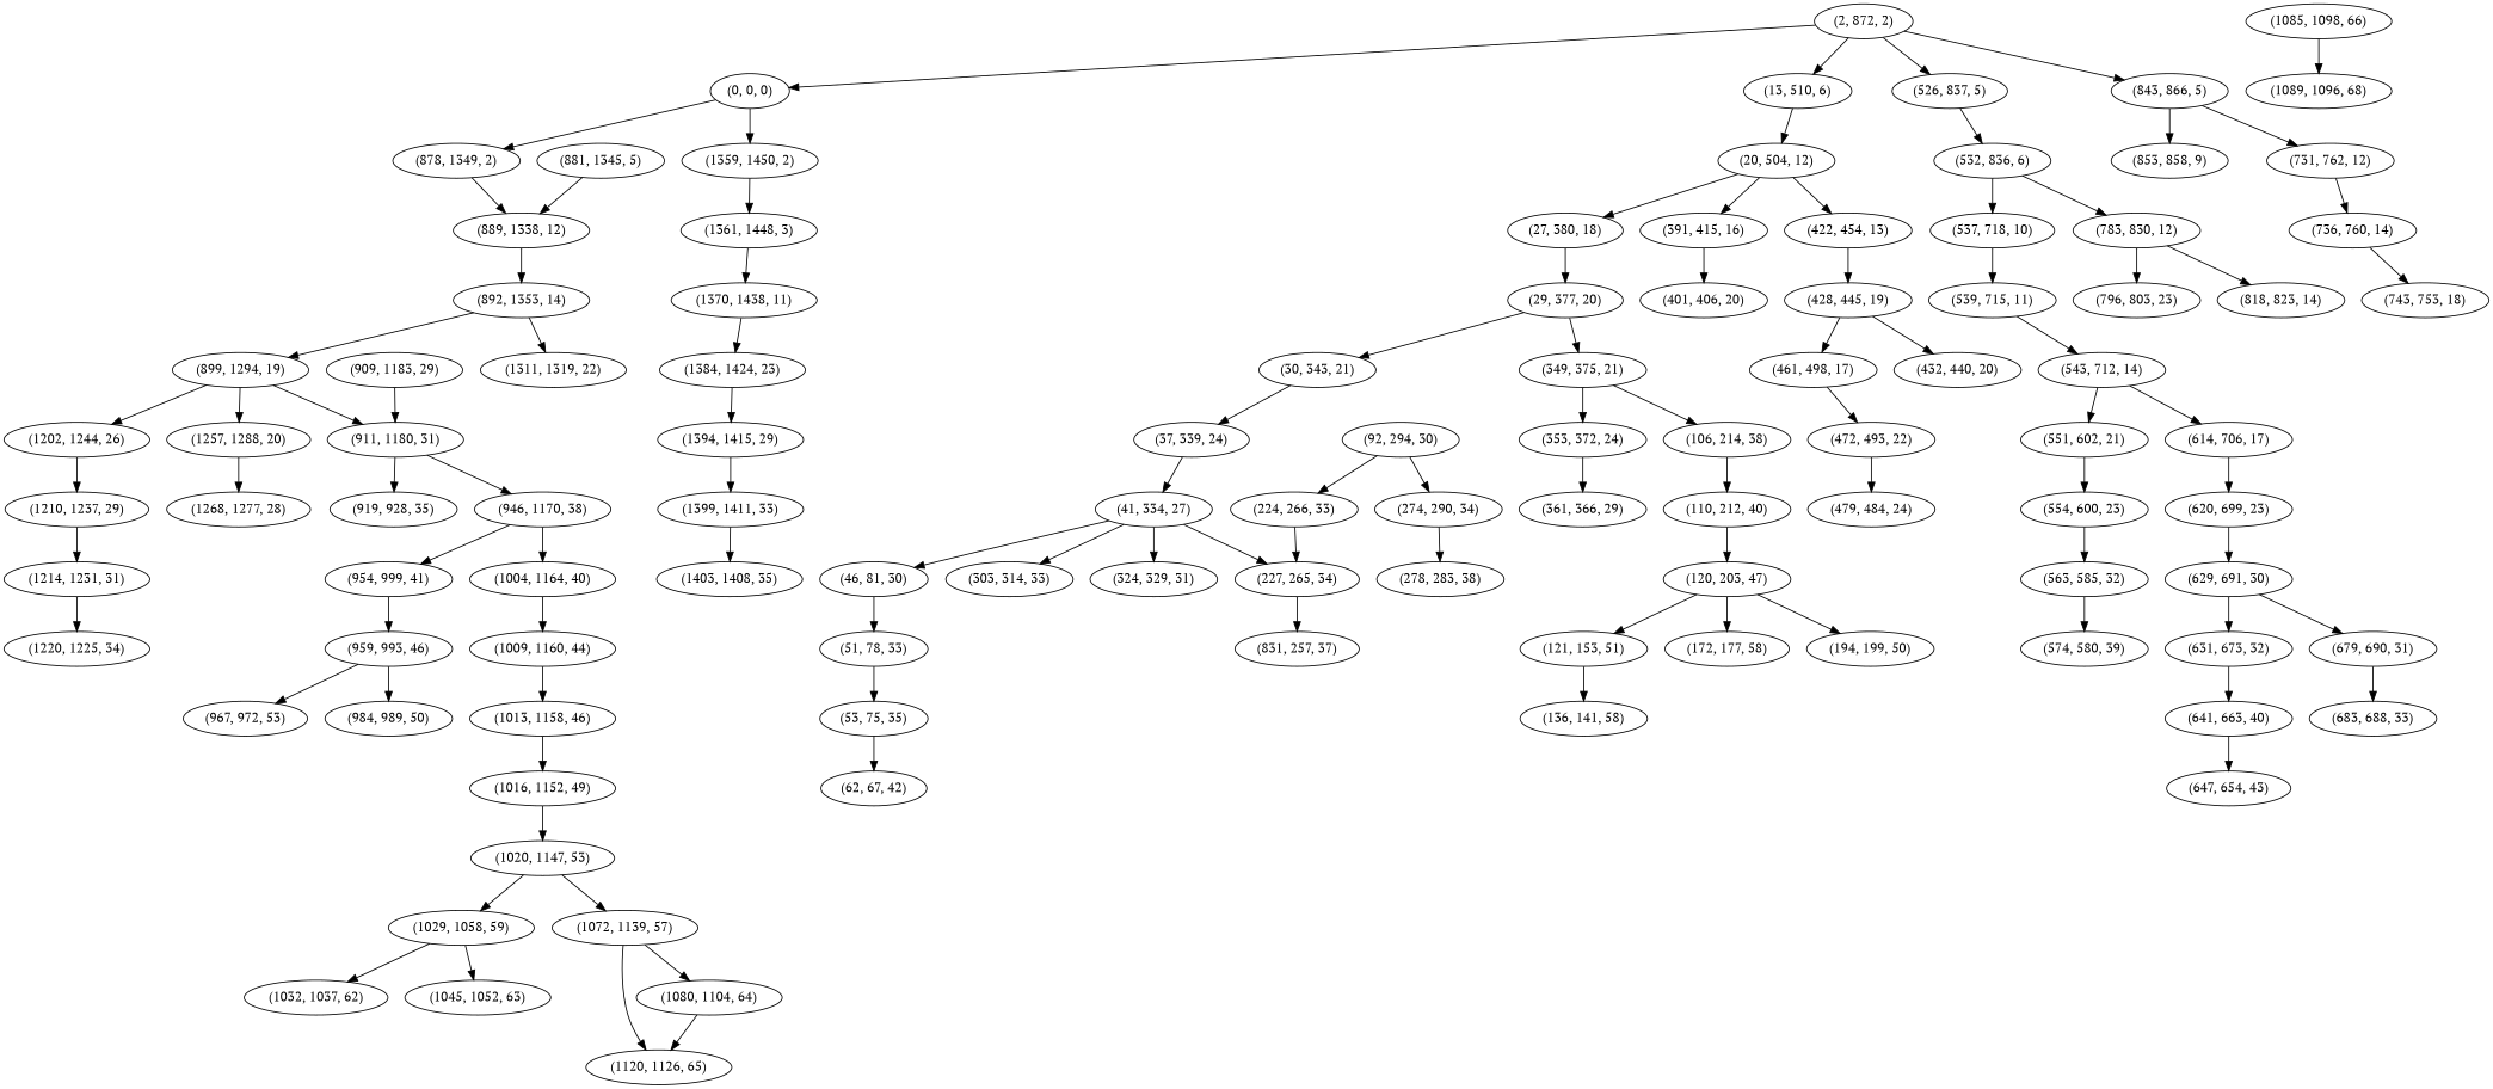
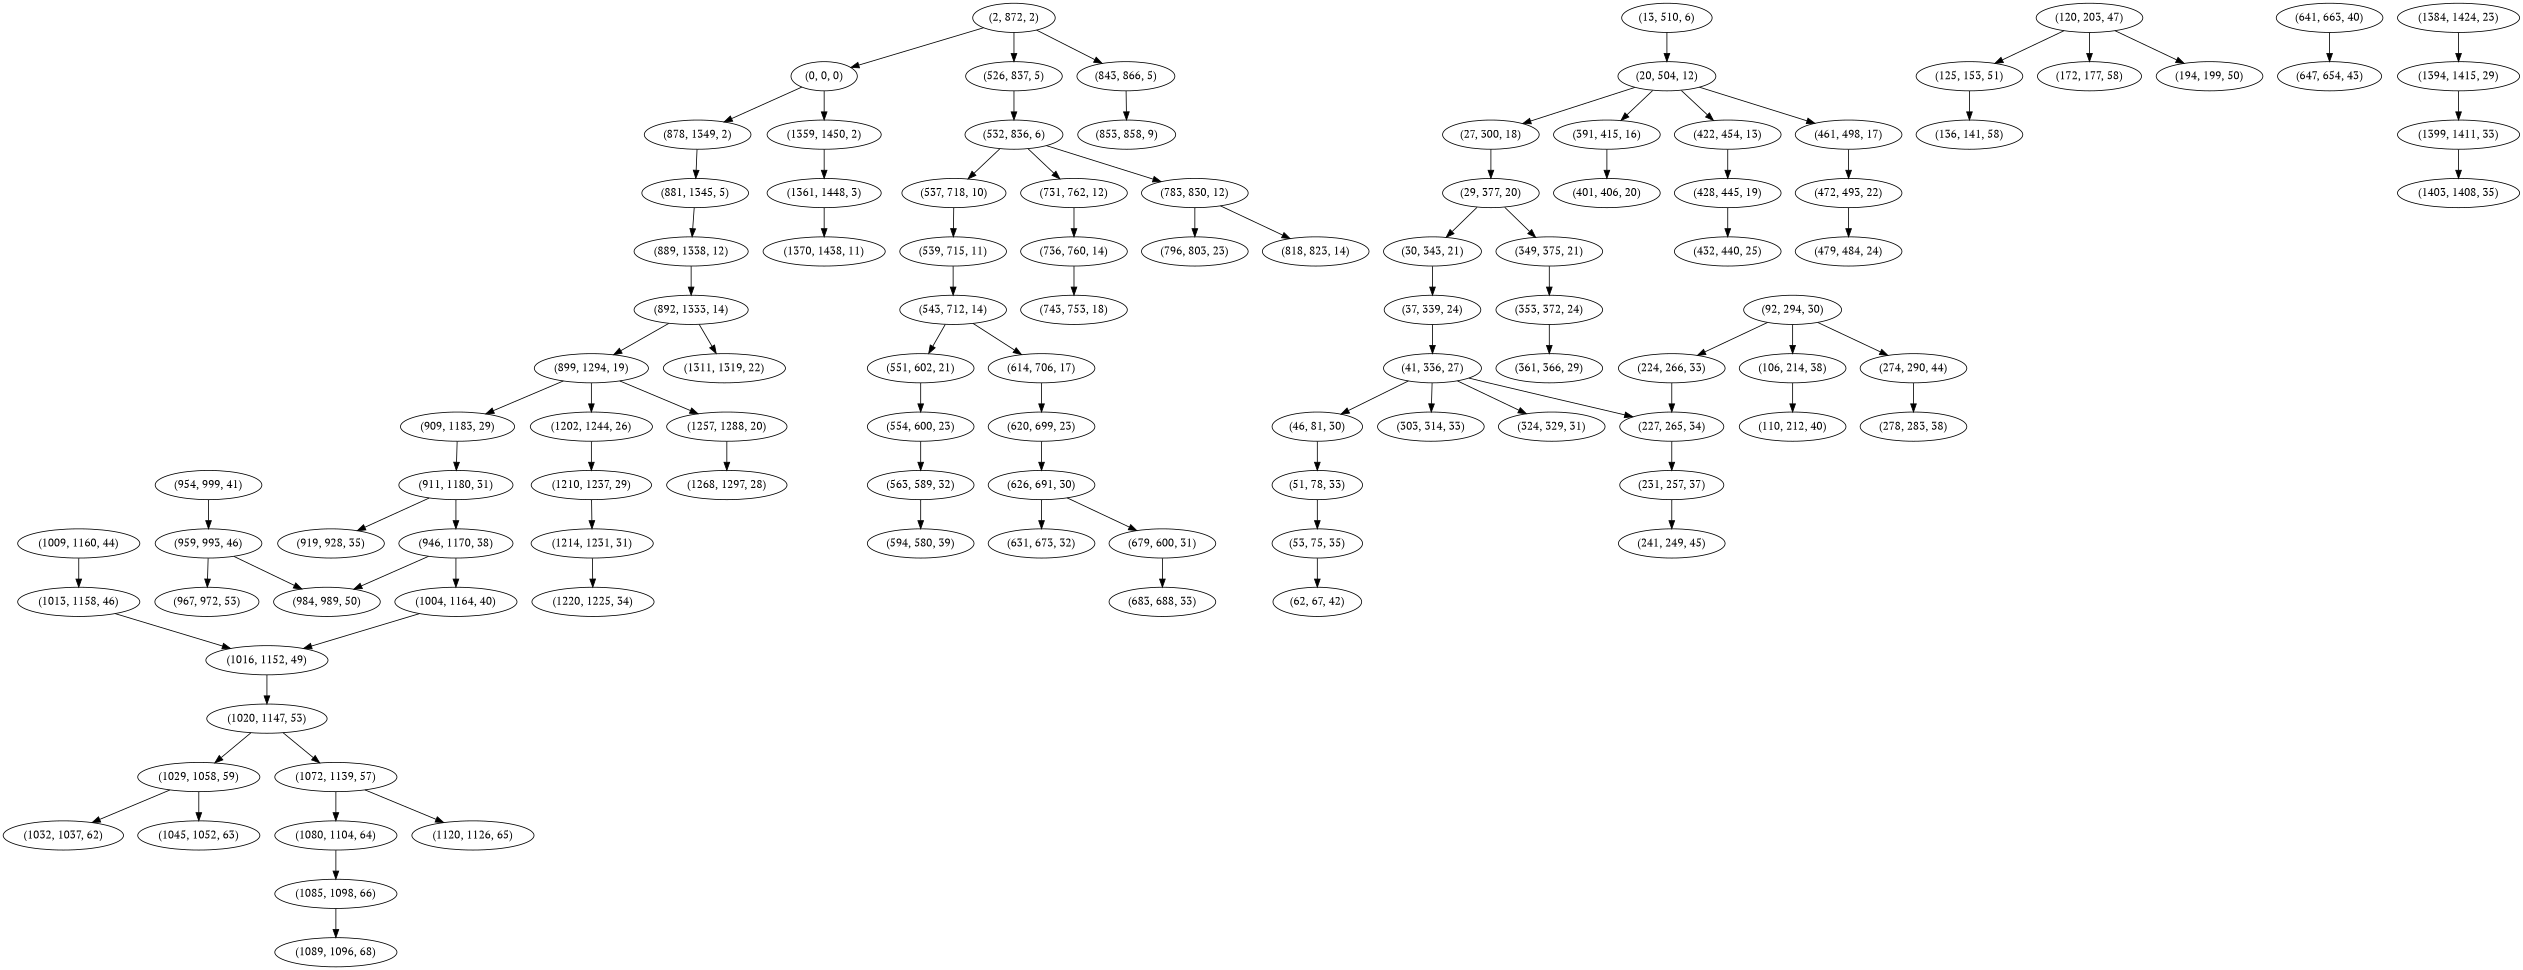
  digraph {
    fontname="PT Serif"
    node [fontname="PT Serif"]
    edge [fontname="PT Serif"]
    "(0, 0, 0)"
    "(878, 1349, 2)"
    "(1359, 1450, 2)"
    "(2, 872, 2)"
    "(13, 510, 6)"
    "(526, 837, 5)"
    "(843, 866, 5)"
    "(881, 1345, 5)"
    "(1361, 1448, 3)"
    "(20, 504, 12)"
    "(532, 836, 6)"
    "(853, 858, 9)"
-   "(27, 380, 18)"
+   "(27, 380, 18)" [label="(27, 300, 18)"]
    "(391, 415, 16)"
    "(422, 454, 13)"
    "(461, 498, 17)"
    "(29, 377, 20)"
    "(401, 406, 20)"
    "(428, 445, 19)"
    "(472, 493, 22)"
    "(30, 343, 21)"
    "(349, 375, 21)"
    "(37, 339, 24)"
    "(353, 372, 24)"
-   "(41, 336, 27)" [label="(41, 334, 27)"]
+   "(41, 336, 27)"
    "(46, 81, 30)"
    "(303, 314, 33)"
    "(324, 329, 31)"
    "(227, 265, 34)"
    "(51, 78, 33)"
    "(92, 294, 30)"
    "(106, 214, 38)"
    "(224, 266, 33)"
-   "(274, 290, 34)"
+   "(274, 290, 34)" [label="(274, 290, 44)"]
    "(53, 75, 35)"
    "(62, 67, 42)"
    "(110, 212, 40)"
    "(278, 283, 38)"
    "(120, 203, 47)"
-   "(125, 153, 51)" [label="(121, 153, 51)"]
+   "(125, 153, 51)"
    "(172, 177, 58)"
    "(194, 199, 50)"
    "(136, 141, 58)"
-   "(231, 257, 37)" [label="(831, 257, 37)"]
+   "(231, 257, 37)"
+   "(241, 249, 45)"
    "(361, 366, 29)"
-   "(432, 440, 20)"
+   "(432, 440, 20)" [label="(432, 440, 25)"]
    "(479, 484, 24)"
    "(537, 718, 10)"
    "(731, 762, 12)"
    "(783, 830, 12)"
    "(539, 715, 11)"
    "(736, 760, 14)"
    "(796, 803, 23)"
    "(818, 823, 14)"
    "(543, 712, 14)"
    "(551, 602, 21)"
    "(614, 706, 17)"
    "(554, 600, 23)"
    "(620, 699, 23)"
-   "(563, 589, 32)" [label="(563, 585, 32)"]
-   "(574, 580, 39)"
-   "(629, 691, 30)"
+   "(563, 589, 32)"
+   "(574, 580, 39)" [label="(594, 580, 39)"]
+   "(629, 691, 30)" [label="(626, 691, 30)"]
    "(631, 673, 32)"
-   "(679, 690, 31)"
+   "(679, 690, 31)" [label="(679, 600, 31)"]
    "(641, 663, 40)"
    "(683, 688, 33)"
    "(647, 654, 43)"
    "(743, 753, 18)"
    "(889, 1338, 12)"
-   "(892, 1333, 14)" [label="(892, 1353, 14)"]
+   "(892, 1333, 14)"
    "(899, 1294, 19)"
    "(1311, 1319, 22)"
    "(909, 1183, 29)"
    "(1202, 1244, 26)"
    "(1257, 1288, 20)"
    "(911, 1180, 31)"
    "(1210, 1237, 29)"
-   "(1268, 1277, 28)"
+   "(1268, 1277, 28)" [label="(1268, 1297, 28)"]
    "(919, 928, 35)"
    "(946, 1170, 38)"
    "(954, 999, 41)"
    "(1004, 1164, 40)"
    "(959, 993, 46)"
    "(1009, 1160, 44)"
    "(967, 972, 53)"
    "(984, 989, 50)"
    "(1013, 1158, 46)"
    "(1016, 1152, 49)"
    "(1020, 1147, 53)"
    "(1029, 1058, 59)"
    "(1072, 1139, 57)"
    "(1032, 1037, 62)"
    "(1045, 1052, 63)"
    "(1080, 1104, 64)"
    "(1120, 1126, 65)"
    "(1085, 1098, 66)"
    "(1089, 1096, 68)"
    "(1214, 1231, 31)"
    "(1220, 1225, 34)"
    "(1370, 1438, 11)"
    "(1384, 1424, 23)"
    "(1394, 1415, 29)"
    "(1399, 1411, 33)"
    "(1403, 1408, 35)"
    "(0, 0, 0)" -> "(878, 1349, 2)"
    "(0, 0, 0)" -> "(1359, 1450, 2)"
-   "(878, 1349, 2)" -> "(889, 1338, 12)"
+   "(878, 1349, 2)" -> "(881, 1345, 5)"
    "(1359, 1450, 2)" -> "(1361, 1448, 3)"
    "(2, 872, 2)" -> "(0, 0, 0)"
-   "(2, 872, 2)" -> "(13, 510, 6)"
    "(2, 872, 2)" -> "(526, 837, 5)"
    "(2, 872, 2)" -> "(843, 866, 5)"
    "(13, 510, 6)" -> "(20, 504, 12)"
    "(526, 837, 5)" -> "(532, 836, 6)"
    "(843, 866, 5)" -> "(853, 858, 9)"
    "(881, 1345, 5)" -> "(889, 1338, 12)"
    "(1361, 1448, 3)" -> "(1370, 1438, 11)"
    "(20, 504, 12)" -> "(27, 380, 18)"
    "(20, 504, 12)" -> "(391, 415, 16)"
    "(20, 504, 12)" -> "(422, 454, 13)"
-   "(428, 445, 19)" -> "(461, 498, 17)"
+   "(20, 504, 12)" -> "(461, 498, 17)"
    "(532, 836, 6)" -> "(537, 718, 10)"
-   "(843, 866, 5)" -> "(731, 762, 12)"
+   "(532, 836, 6)" -> "(731, 762, 12)"
    "(532, 836, 6)" -> "(783, 830, 12)"
    "(27, 380, 18)" -> "(29, 377, 20)"
    "(391, 415, 16)" -> "(401, 406, 20)"
    "(422, 454, 13)" -> "(428, 445, 19)"
    "(461, 498, 17)" -> "(472, 493, 22)"
    "(29, 377, 20)" -> "(30, 343, 21)"
    "(29, 377, 20)" -> "(349, 375, 21)"
    "(428, 445, 19)" -> "(432, 440, 20)"
    "(472, 493, 22)" -> "(479, 484, 24)"
    "(30, 343, 21)" -> "(37, 339, 24)"
    "(349, 375, 21)" -> "(353, 372, 24)"
    "(37, 339, 24)" -> "(41, 336, 27)"
    "(353, 372, 24)" -> "(361, 366, 29)"
    "(41, 336, 27)" -> "(46, 81, 30)"
    "(41, 336, 27)" -> "(303, 314, 33)"
    "(41, 336, 27)" -> "(324, 329, 31)"
    "(41, 336, 27)" -> "(227, 265, 34)"
    "(46, 81, 30)" -> "(51, 78, 33)"
    "(227, 265, 34)" -> "(231, 257, 37)"
    "(51, 78, 33)" -> "(53, 75, 35)"
-   "(349, 375, 21)" -> "(106, 214, 38)"
+   "(92, 294, 30)" -> "(106, 214, 38)"
    "(92, 294, 30)" -> "(224, 266, 33)"
    "(92, 294, 30)" -> "(274, 290, 34)"
    "(106, 214, 38)" -> "(110, 212, 40)"
    "(224, 266, 33)" -> "(227, 265, 34)"
    "(274, 290, 34)" -> "(278, 283, 38)"
    "(53, 75, 35)" -> "(62, 67, 42)"
-   "(110, 212, 40)" -> "(120, 203, 47)"
    "(120, 203, 47)" -> "(125, 153, 51)"
    "(120, 203, 47)" -> "(172, 177, 58)"
    "(120, 203, 47)" -> "(194, 199, 50)"
    "(125, 153, 51)" -> "(136, 141, 58)"
+   "(231, 257, 37)" -> "(241, 249, 45)"
    "(537, 718, 10)" -> "(539, 715, 11)"
    "(731, 762, 12)" -> "(736, 760, 14)"
    "(783, 830, 12)" -> "(796, 803, 23)"
    "(783, 830, 12)" -> "(818, 823, 14)"
    "(539, 715, 11)" -> "(543, 712, 14)"
    "(736, 760, 14)" -> "(743, 753, 18)"
    "(543, 712, 14)" -> "(551, 602, 21)"
    "(543, 712, 14)" -> "(614, 706, 17)"
    "(551, 602, 21)" -> "(554, 600, 23)"
    "(614, 706, 17)" -> "(620, 699, 23)"
    "(554, 600, 23)" -> "(563, 589, 32)"
    "(620, 699, 23)" -> "(629, 691, 30)"
    "(563, 589, 32)" -> "(574, 580, 39)"
    "(629, 691, 30)" -> "(631, 673, 32)"
    "(629, 691, 30)" -> "(679, 690, 31)"
-   "(631, 673, 32)" -> "(641, 663, 40)"
    "(679, 690, 31)" -> "(683, 688, 33)"
    "(641, 663, 40)" -> "(647, 654, 43)"
    "(889, 1338, 12)" -> "(892, 1333, 14)"
    "(892, 1333, 14)" -> "(899, 1294, 19)"
    "(892, 1333, 14)" -> "(1311, 1319, 22)"
-   "(899, 1294, 19)" -> "(911, 1180, 31)"
+   "(899, 1294, 19)" -> "(909, 1183, 29)"
    "(899, 1294, 19)" -> "(1202, 1244, 26)"
    "(899, 1294, 19)" -> "(1257, 1288, 20)"
    "(909, 1183, 29)" -> "(911, 1180, 31)"
    "(1202, 1244, 26)" -> "(1210, 1237, 29)"
    "(1257, 1288, 20)" -> "(1268, 1277, 28)"
    "(911, 1180, 31)" -> "(919, 928, 35)"
    "(911, 1180, 31)" -> "(946, 1170, 38)"
    "(1210, 1237, 29)" -> "(1214, 1231, 31)"
-   "(946, 1170, 38)" -> "(954, 999, 41)"
+   "(946, 1170, 38)" -> "(984, 989, 50)"
    "(946, 1170, 38)" -> "(1004, 1164, 40)"
    "(954, 999, 41)" -> "(959, 993, 46)"
-   "(1004, 1164, 40)" -> "(1009, 1160, 44)"
+   "(1004, 1164, 40)" -> "(1016, 1152, 49)"
    "(959, 993, 46)" -> "(967, 972, 53)"
    "(959, 993, 46)" -> "(984, 989, 50)"
    "(1009, 1160, 44)" -> "(1013, 1158, 46)"
    "(1013, 1158, 46)" -> "(1016, 1152, 49)"
    "(1016, 1152, 49)" -> "(1020, 1147, 53)"
    "(1020, 1147, 53)" -> "(1029, 1058, 59)"
    "(1020, 1147, 53)" -> "(1072, 1139, 57)"
    "(1029, 1058, 59)" -> "(1032, 1037, 62)"
    "(1029, 1058, 59)" -> "(1045, 1052, 63)"
    "(1072, 1139, 57)" -> "(1080, 1104, 64)"
    "(1072, 1139, 57)" -> "(1120, 1126, 65)"
-   "(1080, 1104, 64)" -> "(1120, 1126, 65)"
+   "(1080, 1104, 64)" -> "(1085, 1098, 66)"
    "(1085, 1098, 66)" -> "(1089, 1096, 68)"
    "(1214, 1231, 31)" -> "(1220, 1225, 34)"
-   "(1370, 1438, 11)" -> "(1384, 1424, 23)"
    "(1384, 1424, 23)" -> "(1394, 1415, 29)"
    "(1394, 1415, 29)" -> "(1399, 1411, 33)"
    "(1399, 1411, 33)" -> "(1403, 1408, 35)"
  }
